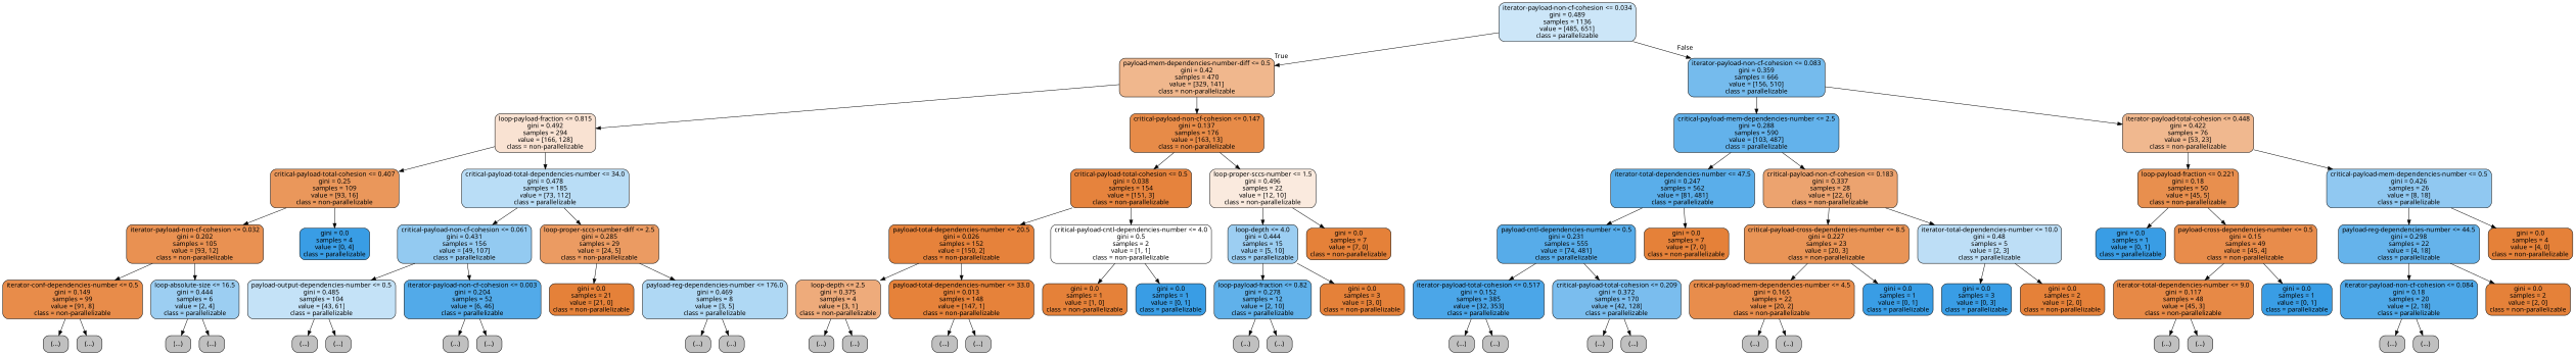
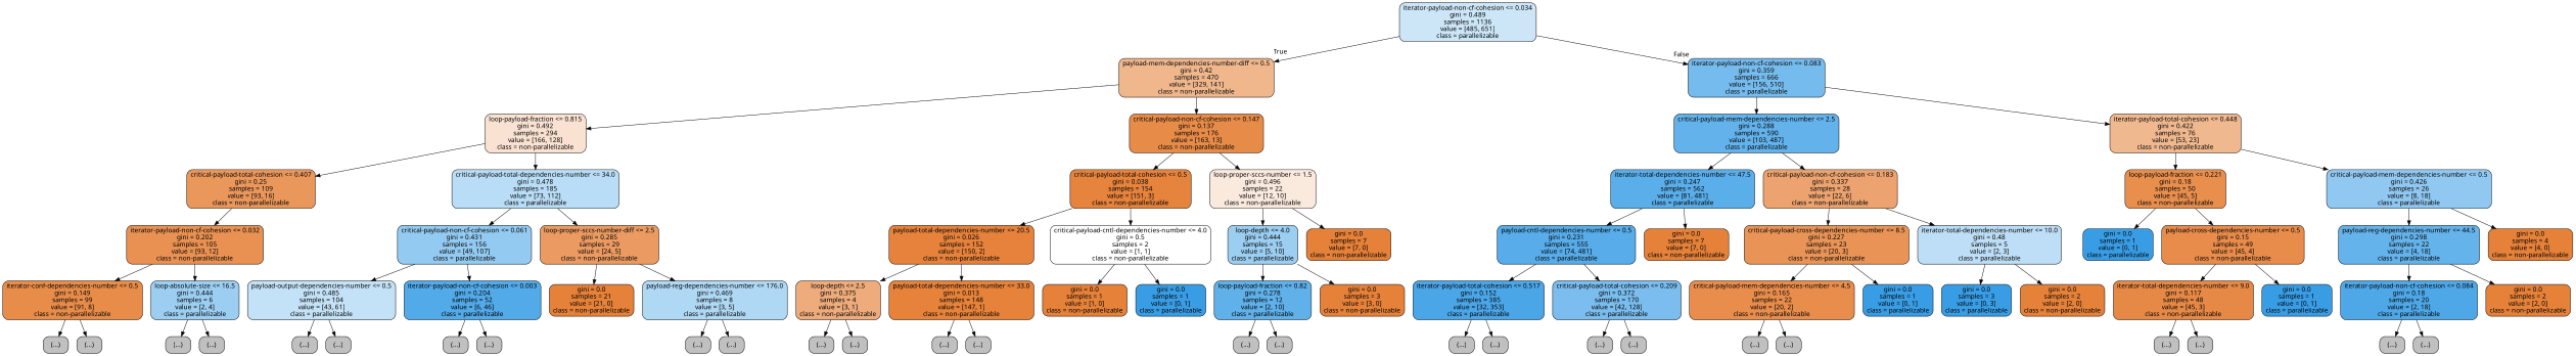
  digraph {
    fontname="Noto Sans"
    node [color=black fillcolor="#C0C0C0" fontname="Noto Sans" shape=box style="filled, rounded"]
    edge [fontname="Noto Sans"]
    n1 [fillcolor="#399de541" label="iterator-payload-non-cf-cohesion <= 0.034\ngini = 0.489\nsamples = 1136\nvalue = [485, 651]\nclass = parallelizable"]
    n2 [fillcolor="#e5813992" label="payload-mem-dependencies-number-diff <= 0.5\ngini = 0.42\nsamples = 470\nvalue = [329, 141]\nclass = non-parallelizable"]
    n3 [fillcolor="#399de5b1" label="iterator-payload-non-cf-cohesion <= 0.083\ngini = 0.359\nsamples = 666\nvalue = [156, 510]\nclass = parallelizable"]
    n4 [fillcolor="#e581393a" label="loop-payload-fraction <= 0.815\ngini = 0.492\nsamples = 294\nvalue = [166, 128]\nclass = non-parallelizable"]
    n5 [fillcolor="#e58139eb" label="critical-payload-non-cf-cohesion <= 0.147\ngini = 0.137\nsamples = 176\nvalue = [163, 13]\nclass = non-parallelizable"]
    n6 [fillcolor="#e58139d3" label="critical-payload-total-cohesion <= 0.407\ngini = 0.25\nsamples = 109\nvalue = [93, 16]\nclass = non-parallelizable"]
    n7 [fillcolor="#399de559" label="critical-payload-total-dependencies-number <= 34.0\ngini = 0.478\nsamples = 185\nvalue = [73, 112]\nclass = parallelizable"]
    n8 [fillcolor="#e58139de" label="iterator-payload-non-cf-cohesion <= 0.032\ngini = 0.202\nsamples = 105\nvalue = [93, 12]\nclass = non-parallelizable"]
-   n9 [fillcolor="#399de5ff" label="gini = 0.0\nsamples = 4\nvalue = [0, 4]\nclass = parallelizable"]
    n10 [fillcolor="#e58139e9" label="iterator-conf-dependencies-number <= 0.5\ngini = 0.149\nsamples = 99\nvalue = [91, 8]\nclass = non-parallelizable"]
    n11 [fillcolor="#399de57f" label="loop-absolute-size <= 16.5\ngini = 0.444\nsamples = 6\nvalue = [2, 4]\nclass = parallelizable"]
    n12 [label="(...)"]
    n13 [label="(...)"]
    n14 [label="(...)"]
    n15 [label="(...)"]
    n16 [fillcolor="#399de58a" label="critical-payload-non-cf-cohesion <= 0.061\ngini = 0.431\nsamples = 156\nvalue = [49, 107]\nclass = parallelizable"]
    n17 [fillcolor="#e58139ca" label="loop-proper-sccs-number-diff <= 2.5\ngini = 0.285\nsamples = 29\nvalue = [24, 5]\nclass = non-parallelizable"]
    n18 [fillcolor="#399de54b" label="payload-output-dependencies-number <= 0.5\ngini = 0.485\nsamples = 104\nvalue = [43, 61]\nclass = parallelizable"]
    n19 [fillcolor="#399de5de" label="iterator-payload-non-cf-cohesion <= 0.003\ngini = 0.204\nsamples = 52\nvalue = [6, 46]\nclass = parallelizable"]
    n20 [label="(...)"]
    n21 [label="(...)"]
    n22 [label="(...)"]
    n23 [label="(...)"]
    n24 [fillcolor="#e58139ff" label="gini = 0.0\nsamples = 21\nvalue = [21, 0]\nclass = non-parallelizable"]
    n25 [fillcolor="#399de566" label="payload-reg-dependencies-number <= 176.0\ngini = 0.469\nsamples = 8\nvalue = [3, 5]\nclass = parallelizable"]
    n26 [label="(...)"]
    n27 [label="(...)"]
    n28 [fillcolor="#e58139fa" label="critical-payload-total-cohesion <= 0.5\ngini = 0.038\nsamples = 154\nvalue = [151, 3]\nclass = non-parallelizable"]
    n29 [fillcolor="#e581392a" label="loop-proper-sccs-number <= 1.5\ngini = 0.496\nsamples = 22\nvalue = [12, 10]\nclass = non-parallelizable"]
    n30 [fillcolor="#e58139fc" label="payload-total-dependencies-number <= 20.5\ngini = 0.026\nsamples = 152\nvalue = [150, 2]\nclass = non-parallelizable"]
    n31 [fillcolor="#e5813900" label="critical-payload-cntl-dependencies-number <= 4.0\ngini = 0.5\nsamples = 2\nvalue = [1, 1]\nclass = non-parallelizable"]
    n32 [fillcolor="#e58139aa" label="loop-depth <= 2.5\ngini = 0.375\nsamples = 4\nvalue = [3, 1]\nclass = non-parallelizable"]
    n33 [fillcolor="#e58139fd" label="payload-total-dependencies-number <= 33.0\ngini = 0.013\nsamples = 148\nvalue = [147, 1]\nclass = non-parallelizable"]
    n34 [label="(...)"]
    n35 [label="(...)"]
    n36 [label="(...)"]
    n37 [label="(...)"]
    n38 [fillcolor="#e58139ff" label="gini = 0.0\nsamples = 1\nvalue = [1, 0]\nclass = non-parallelizable"]
    n39 [fillcolor="#399de5ff" label="gini = 0.0\nsamples = 1\nvalue = [0, 1]\nclass = parallelizable"]
    n40 [fillcolor="#399de57f" label="loop-depth <= 4.0\ngini = 0.444\nsamples = 15\nvalue = [5, 10]\nclass = parallelizable"]
    n41 [fillcolor="#e58139ff" label="gini = 0.0\nsamples = 7\nvalue = [7, 0]\nclass = non-parallelizable"]
    n42 [fillcolor="#399de5cc" label="loop-payload-fraction <= 0.82\ngini = 0.278\nsamples = 12\nvalue = [2, 10]\nclass = parallelizable"]
    n43 [fillcolor="#e58139ff" label="gini = 0.0\nsamples = 3\nvalue = [3, 0]\nclass = non-parallelizable"]
    n44 [label="(...)"]
    n45 [label="(...)"]
    n46 [fillcolor="#399de5c9" label="critical-payload-mem-dependencies-number <= 2.5\ngini = 0.288\nsamples = 590\nvalue = [103, 487]\nclass = parallelizable"]
    n47 [fillcolor="#e5813990" label="iterator-payload-total-cohesion <= 0.448\ngini = 0.422\nsamples = 76\nvalue = [53, 23]\nclass = non-parallelizable"]
    n48 [fillcolor="#399de5d4" label="iterator-total-dependencies-number <= 47.5\ngini = 0.247\nsamples = 562\nvalue = [81, 481]\nclass = parallelizable"]
    n49 [fillcolor="#e58139b9" label="critical-payload-non-cf-cohesion <= 0.183\ngini = 0.337\nsamples = 28\nvalue = [22, 6]\nclass = non-parallelizable"]
    n50 [fillcolor="#399de5d8" label="payload-cntl-dependencies-number <= 0.5\ngini = 0.231\nsamples = 555\nvalue = [74, 481]\nclass = parallelizable"]
    n51 [fillcolor="#e58139ff" label="gini = 0.0\nsamples = 7\nvalue = [7, 0]\nclass = non-parallelizable"]
    n52 [fillcolor="#399de5e8" label="iterator-payload-total-cohesion <= 0.517\ngini = 0.152\nsamples = 385\nvalue = [32, 353]\nclass = parallelizable"]
    n53 [fillcolor="#399de5ab" label="critical-payload-total-cohesion <= 0.209\ngini = 0.372\nsamples = 170\nvalue = [42, 128]\nclass = parallelizable"]
    n54 [label="(...)"]
    n55 [label="(...)"]
    n56 [label="(...)"]
    n57 [label="(...)"]
    n58 [fillcolor="#e58139d9" label="critical-payload-cross-dependencies-number <= 8.5\ngini = 0.227\nsamples = 23\nvalue = [20, 3]\nclass = non-parallelizable"]
    n59 [fillcolor="#399de555" label="iterator-total-dependencies-number <= 10.0\ngini = 0.48\nsamples = 5\nvalue = [2, 3]\nclass = parallelizable"]
    n60 [fillcolor="#e58139e6" label="critical-payload-mem-dependencies-number <= 4.5\ngini = 0.165\nsamples = 22\nvalue = [20, 2]\nclass = non-parallelizable"]
    n61 [fillcolor="#399de5ff" label="gini = 0.0\nsamples = 1\nvalue = [0, 1]\nclass = parallelizable"]
    n62 [label="(...)"]
    n63 [label="(...)"]
    n64 [fillcolor="#399de5ff" label="gini = 0.0\nsamples = 3\nvalue = [0, 3]\nclass = parallelizable"]
    n65 [fillcolor="#e58139ff" label="gini = 0.0\nsamples = 2\nvalue = [2, 0]\nclass = non-parallelizable"]
    n66 [fillcolor="#e58139e3" label="loop-payload-fraction <= 0.221\ngini = 0.18\nsamples = 50\nvalue = [45, 5]\nclass = non-parallelizable"]
    n67 [fillcolor="#399de58e" label="critical-payload-mem-dependencies-number <= 0.5\ngini = 0.426\nsamples = 26\nvalue = [8, 18]\nclass = parallelizable"]
    n68 [fillcolor="#399de5ff" label="gini = 0.0\nsamples = 1\nvalue = [0, 1]\nclass = parallelizable"]
    n69 [fillcolor="#e58139e8" label="payload-cross-dependencies-number <= 0.5\ngini = 0.15\nsamples = 49\nvalue = [45, 4]\nclass = non-parallelizable"]
    n70 [fillcolor="#e58139ee" label="iterator-total-dependencies-number <= 9.0\ngini = 0.117\nsamples = 48\nvalue = [45, 3]\nclass = non-parallelizable"]
    n71 [fillcolor="#399de5ff" label="gini = 0.0\nsamples = 1\nvalue = [0, 1]\nclass = parallelizable"]
    n72 [label="(...)"]
    n73 [label="(...)"]
    n74 [fillcolor="#399de5c6" label="payload-reg-dependencies-number <= 44.5\ngini = 0.298\nsamples = 22\nvalue = [4, 18]\nclass = parallelizable"]
    n75 [fillcolor="#e58139ff" label="gini = 0.0\nsamples = 4\nvalue = [4, 0]\nclass = non-parallelizable"]
    n76 [fillcolor="#399de5e3" label="iterator-payload-non-cf-cohesion <= 0.084\ngini = 0.18\nsamples = 20\nvalue = [2, 18]\nclass = parallelizable"]
    n77 [fillcolor="#e58139ff" label="gini = 0.0\nsamples = 2\nvalue = [2, 0]\nclass = non-parallelizable"]
    n78 [label="(...)"]
    n79 [label="(...)"]
    n1 -> n2 [headlabel=True labelangle=45 labeldistance=2.5]
    n1 -> n3 [headlabel=False labelangle=-45 labeldistance=2.5]
    n2 -> n4
    n2 -> n5
    n3 -> n46
    n3 -> n47
    n4 -> n6
    n4 -> n7
    n5 -> n28
    n5 -> n29
    n6 -> n8
-   n6 -> n9
    n7 -> n16
    n7 -> n17
    n8 -> n10
    n8 -> n11
    n10 -> n12
    n10 -> n13
    n11 -> n14
    n11 -> n15
    n16 -> n18
    n16 -> n19
    n17 -> n24
    n17 -> n25
    n18 -> n20
    n18 -> n21
    n19 -> n22
    n19 -> n23
    n25 -> n26
    n25 -> n27
    n28 -> n30
    n28 -> n31
    n29 -> n40
    n29 -> n41
    n30 -> n32
    n30 -> n33
    n31 -> n38
    n31 -> n39
    n32 -> n34
    n32 -> n35
    n33 -> n36
    n33 -> n37
    n40 -> n42
    n40 -> n43
    n42 -> n44
    n42 -> n45
    n46 -> n48
    n46 -> n49
    n47 -> n66
    n47 -> n67
    n48 -> n50
    n48 -> n51
    n49 -> n58
    n49 -> n59
    n50 -> n52
    n50 -> n53
    n52 -> n54
    n52 -> n55
    n53 -> n56
    n53 -> n57
    n58 -> n60
    n58 -> n61
    n59 -> n64
    n59 -> n65
    n60 -> n62
    n60 -> n63
    n66 -> n68
    n66 -> n69
    n67 -> n74
    n67 -> n75
    n69 -> n70
    n69 -> n71
    n70 -> n72
    n70 -> n73
    n74 -> n76
    n74 -> n77
    n76 -> n78
    n76 -> n79
  }
